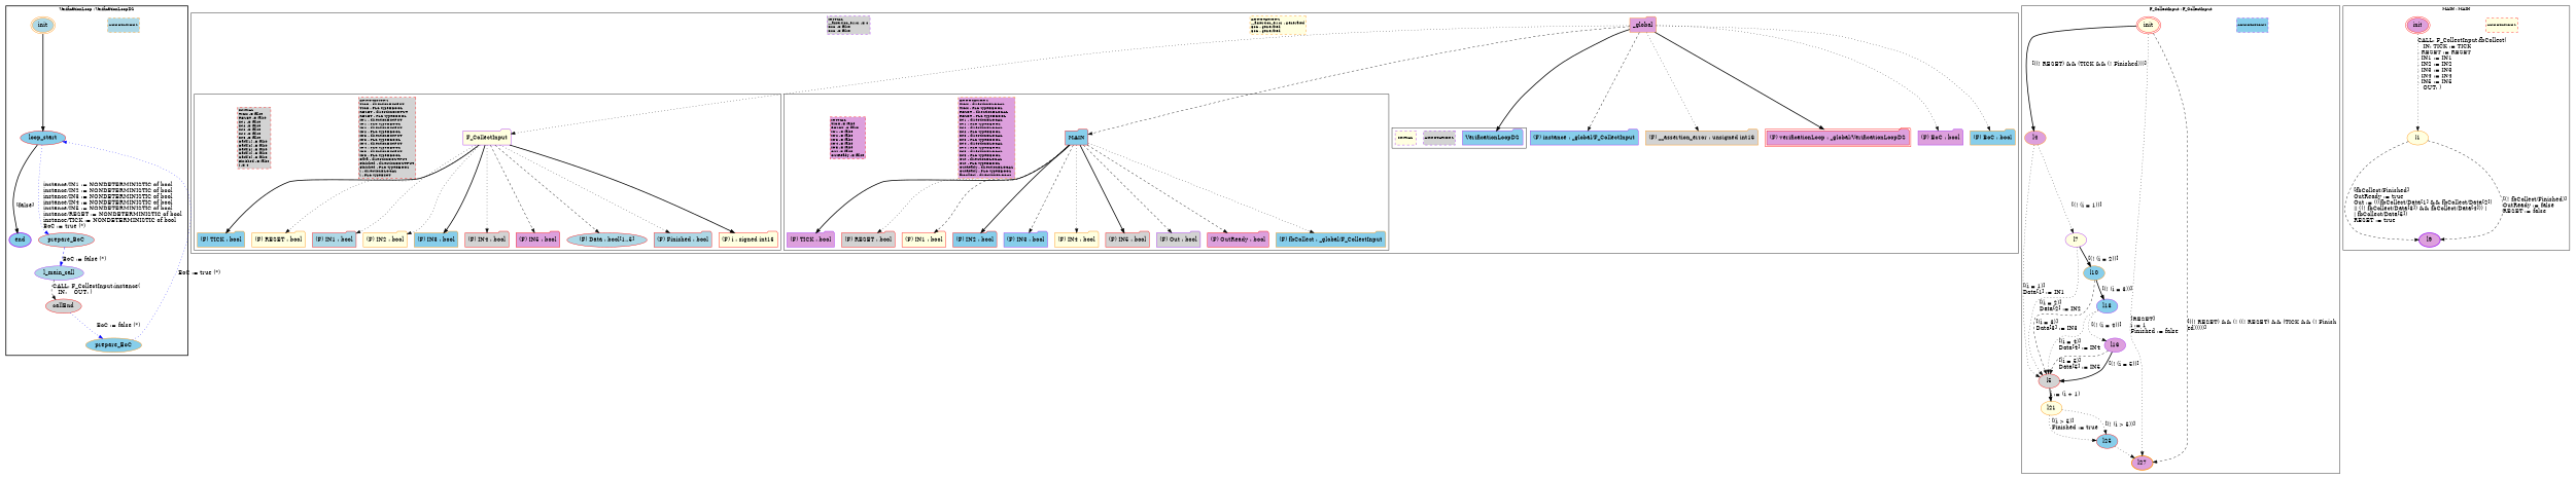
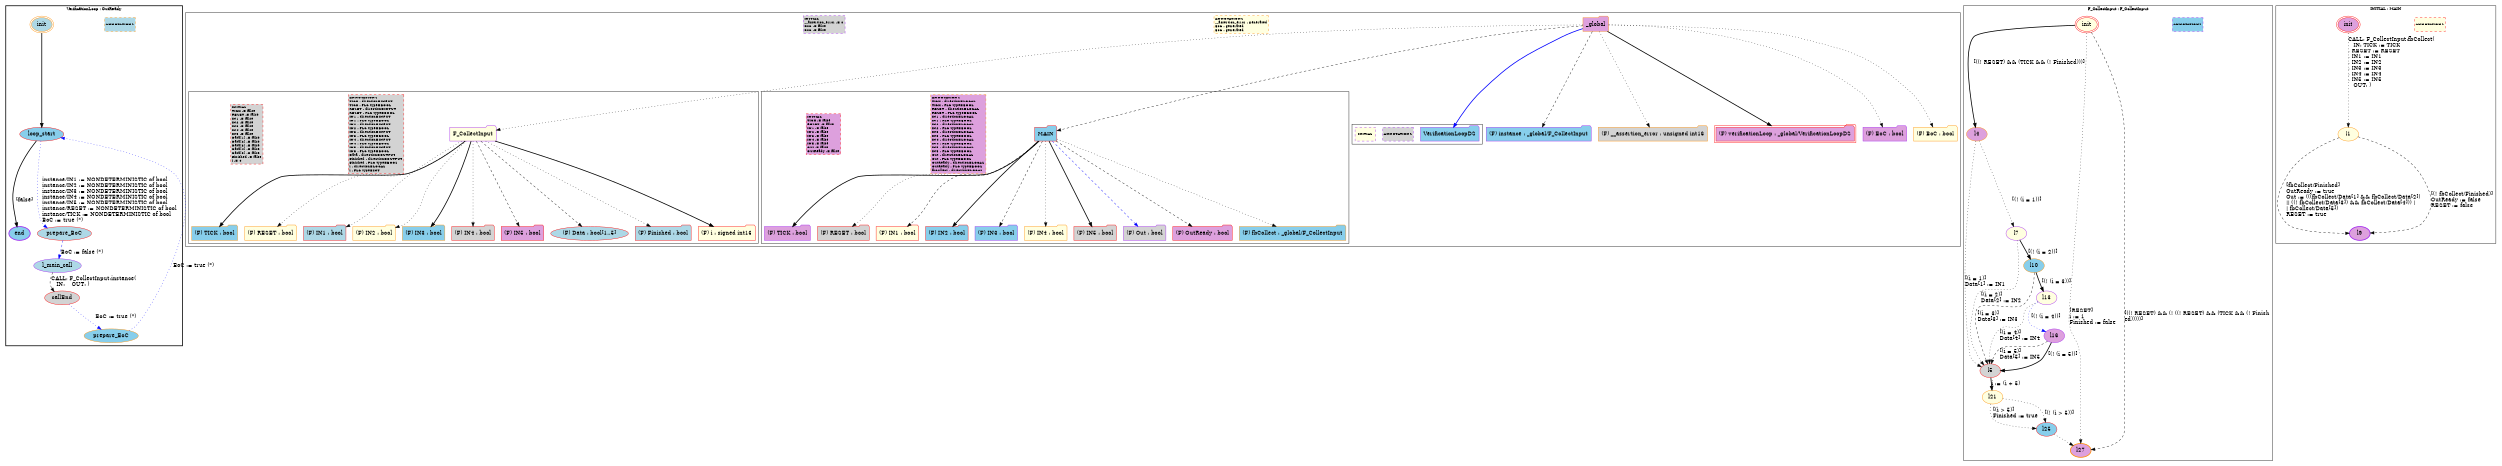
  digraph {
    node [color=red fillcolor=skyblue shape=folder style=filled]
    edge [style=dotted]
    n1 [color=darkorange fillcolor=lightblue fontsize=9 label=ANNOTATIONS margin="0.04,0.04" shape=rectangle style="dashed,filled"]
    n2 [color=darkorange fillcolor=lightblue label=init peripheries=2 shape=ellipse]
    n3 [label=loop_start shape=ellipse]
    n4 [color=purple label=end shape=ellipse style="bold,filled"]
    n5 [fillcolor=lightblue label=prepare_BoC shape=ellipse]
    n6 [color=purple fillcolor=lightblue label=l_main_call shape=ellipse]
    n7 [fillcolor=lightgrey label=callEnd shape=ellipse]
    n8 [color=darkorange label=prepare_EoC shape=ellipse]
    n9 [color=purple fillcolor=lightyellow label=F_CollectInput]
    n10 [color=darkorange label="(F) TICK : bool"]
    n11 [color=darkorange fillcolor=lightyellow label="(F) RESET : bool"]
    n12 [fillcolor=lightblue label="(F) IN1 : bool"]
    n13 [color=darkorange fillcolor=lightyellow label="(F) IN2 : bool"]
    n14 [color=darkorange label="(F) IN3 : bool"]
    n15 [fillcolor=lightgrey label="(F) IN4 : bool"]
    n16 [fillcolor=plum label="(F) IN5 : bool"]
    n17 [fillcolor=lightblue label="(F) Data : bool[1..5]" shape=ellipse]
    n18 [fillcolor=lightblue label="(F) Finished : bool"]
    n19 [fillcolor=lightyellow label="(F) i : signed int16"]
    n20 [fillcolor=lightgrey fontsize=9 label="ANNOTATIONS\lTICK : direction=INPUT\lTICK : PLC type=BOOL\lRESET : direction=INPUT\lRESET : PLC type=BOOL\lIN1 : direction=INPUT\lIN1 : PLC type=BOOL\lIN2 : direction=INPUT\lIN2 : PLC type=BOOL\lIN3 : direction=INPUT\lIN3 : PLC type=BOOL\lIN4 : direction=INPUT\lIN4 : PLC type=BOOL\lIN5 : direction=INPUT\lIN5 : PLC type=BOOL\lData : direction=OUTPUT\lFinished : direction=OUTPUT\lFinished : PLC type=BOOL\li : direction=LOCAL\li : PLC type=INT\l" margin="0.04,0.04" shape=rectangle style="dashed,filled"]
    n21 [fillcolor=lightgrey fontsize=9 label="INITIAL\lTICK := false\lRESET := false\lIN1 := false\lIN2 := false\lIN3 := false\lIN4 := false\lIN5 := false\lData[1] := false\lData[2] := false\lData[3] := false\lData[4] := false\lData[5] := false\lFinished := false\li := 0\l" margin="0.04,0.04" shape=rectangle style="dashed,filled"]
    n22 [label=MAIN]
    n23 [color=purple fillcolor=plum label="(F) TICK : bool"]
    n24 [fillcolor=lightgrey label="(F) RESET : bool"]
    n25 [fillcolor=lightyellow label="(F) IN1 : bool"]
    n26 [label="(F) IN2 : bool"]
    n27 [color=purple label="(F) IN3 : bool"]
    n28 [color=darkorange fillcolor=lightyellow label="(F) IN4 : bool"]
    n29 [fillcolor=lightgrey label="(F) IN5 : bool"]
    n30 [color=purple fillcolor=lightgrey label="(F) Out : bool"]
    n31 [fillcolor=plum label="(F) OutReady : bool"]
    n32 [color=darkorange label="(F) fbCollect : _global/F_CollectInput"]
    n33 [color=darkorange fillcolor=plum fontsize=9 label="ANNOTATIONS\lTICK : direction=LOCAL\lTICK : PLC type=BOOL\lRESET : direction=LOCAL\lRESET : PLC type=BOOL\lIN1 : direction=LOCAL\lIN1 : PLC type=BOOL\lIN2 : direction=LOCAL\lIN2 : PLC type=BOOL\lIN3 : direction=LOCAL\lIN3 : PLC type=BOOL\lIN4 : direction=LOCAL\lIN4 : PLC type=BOOL\lIN5 : direction=LOCAL\lIN5 : PLC type=BOOL\lOut : direction=LOCAL\lOut : PLC type=BOOL\lOutReady : direction=LOCAL\lOutReady : PLC type=BOOL\lfbCollect : direction=LOCAL\l" margin="0.04,0.04" shape=rectangle style="dashed,filled"]
    n34 [fillcolor=plum fontsize=9 label="INITIAL\lTICK := false\lRESET := false\lIN1 := false\lIN2 := false\lIN3 := false\lIN4 := false\lIN5 := false\lOut := false\lOutReady := false\l" margin="0.04,0.04" shape=rectangle style="dashed,filled"]
    n35 [color=purple label=VerificationLoopDS]
    n36 [color=purple fillcolor=lightgrey fontsize=9 label=ANNOTATIONS margin="0.04,0.04" shape=rectangle style="dashed,filled"]
    n37 [color=purple fillcolor=lightyellow fontsize=9 label=INITIAL margin="0.04,0.04" shape=rectangle style="dashed,filled"]
    n38 [color=darkorange fillcolor=plum label=_global]
    n39 [color=purple label="(F) instance : _global/F_CollectInput"]
    n40 [color=darkorange fillcolor=lightgrey label="(F) __assertion_error : unsigned int16"]
    n41 [fillcolor=plum label="(F) verificationLoop : _global/VerificationLoopDS" peripheries=2]
    n42 [color=purple fillcolor=plum label="(F) EoC : bool"]
-   n43 [color=darkorange label="(F) BoC : bool"]
+   n43 [color=darkorange fillcolor=lightyellow label="(F) BoC : bool"]
    n44 [color=darkorange fillcolor=lightyellow fontsize=9 label="ANNOTATIONS\l__assertion_error : generated\lEoC : generated\lBoC : generated\l" margin="0.04,0.04" shape=rectangle style="dashed,filled"]
    n45 [color=purple fillcolor=lightgrey fontsize=9 label="INITIAL\l__assertion_error := 0\lEoC := false\lBoC := false\l" margin="0.04,0.04" shape=rectangle style="dashed,filled"]
    n46 [color=purple fontsize=9 label=ANNOTATIONS margin="0.04,0.04" shape=rectangle style="dashed,filled"]
    n47 [fillcolor=lightyellow label=init peripheries=2 shape=ellipse]
    n48 [color=darkorange fillcolor=plum label=l4 shape=ellipse]
    n49 [color=darkorange fillcolor=plum label=l27 shape=ellipse style="bold,filled"]
    n50 [fillcolor=lightgrey label=l5 shape=ellipse]
    n51 [color=purple fillcolor=lightyellow label=l7 shape=ellipse]
    n52 [color=darkorange fillcolor=lightyellow label=l21 shape=ellipse]
    n53 [color=darkorange label=l10 shape=ellipse]
-   n54 [color=purple label=l13 shape=ellipse]
+   n54 [color=purple fillcolor=lightyellow label=l13 shape=ellipse]
    n55 [color=purple fillcolor=plum label=l16 shape=ellipse]
    n56 [label=l25 shape=ellipse]
    n57 [fillcolor=lightyellow fontsize=9 label=ANNOTATIONS margin="0.04,0.04" shape=rectangle style="dashed,filled"]
    n58 [fillcolor=plum label=init peripheries=2 shape=ellipse]
    n59 [color=darkorange fillcolor=lightyellow label=l1 shape=ellipse]
    n60 [color=purple fillcolor=plum label=l9 shape=ellipse style="bold,filled"]
    subgraph cluster_1 {
      color=black
      fontsize=10
-     label="VerificationLoop : VerificationLoopDS"
+     label="VerificationLoop : OutReady"
      ranksep=0.4
      style=bold
      n1
      n2
      n3
      n4
      n5
      n6
      n7
      n8
    }
    subgraph cluster_2 {
      n38
      n39
      n40
      n41
      n42
      n43
      n44
      n45
      subgraph cluster_3 {
        n9
        n10
        n11
        n12
        n13
        n14
        n15
        n16
        n17
        n18
        n19
        n20
        n21
      }
      subgraph cluster_4 {
        n22
        n23
        n24
        n25
        n26
        n27
        n28
        n29
        n30
        n31
        n32
        n33
        n34
      }
      subgraph cluster_5 {
        n35
        n36
        n37
      }
    }
    subgraph cluster_6 {
      color=black
      fontsize=10
      label="F_CollectInput : F_CollectInput"
      ranksep=0.4
      n46
      n47
      n48
      n49
      n50
      n51
      n52
      n53
      n54
      n55
      n56
    }
    subgraph cluster_7 {
      color=black
      fontsize=10
-     label="MAIN : MAIN"
+     label="INITIAL : MAIN"
      ranksep=0.4
      n57
      n58
      n59
      n60
    }
    n2 -> n3 [color=black style=bold]
    n3 -> n4 [color=black label="[false]" style=bold]
    n3 -> n5 [color=blue label="instance/IN1 := NONDETERMINISTIC of bool\linstance/IN2 := NONDETERMINISTIC of bool\linstance/IN3 := NONDETERMINISTIC of bool\linstance/IN4 := NONDETERMINISTIC of bool\linstance/IN5 := NONDETERMINISTIC of bool\linstance/RESET := NONDETERMINISTIC of bool\linstance/TICK := NONDETERMINISTIC of bool\lBoC := true (*)\l"]
    n5 -> n6 [color=blue label="BoC := false (*)" style=dashed]
    n6 -> n7 [color=black label="CALL: F_CollectInput:instance(\l   IN:    OUT: )\l" style=dashed]
-   n7 -> n8 [color=blue label="EoC := false (*)"]
+   n7 -> n8 [color=blue label="EoC := true (*)"]
    n8 -> n3 [color=blue label="EoC := true (*)"]
    n9 -> n10 [style=bold]
    n9 -> n11
    n9 -> n12
    n9 -> n13
    n9 -> n14 [style=bold]
    n9 -> n15
    n9 -> n16 [style=dashed]
    n9 -> n17 [style=dashed]
    n9 -> n18
    n9 -> n19 [style=bold]
    n22 -> n23 [style=bold]
    n22 -> n24
    n22 -> n25 [style=dashed]
    n22 -> n26 [style=bold]
    n22 -> n27 [style=dashed]
    n22 -> n28
    n22 -> n29 [style=bold]
-   n22 -> n30 [style=dashed]
+   n22 -> n30 [style=dashed color=blue]
    n22 -> n31 [style=dashed]
    n22 -> n32
    n38 -> n9
    n38 -> n22 [style=dashed]
-   n38 -> n35 [style=bold]
+   n38 -> n35 [style=bold color=blue]
    n38 -> n39 [style=dashed]
    n38 -> n40
    n38 -> n41 [style=bold]
    n38 -> n42
    n38 -> n43
    n47 -> n48 [color=black label="[((! RESET) && (TICK && (! Finished)))]" style=bold]
    n47 -> n49 [color=black label="[RESET]\li := 1\lFinished := false\l"]
    n47 -> n49 [color=black label="[((! RESET) && (! ((! RESET) && (TICK && (! Finish\led)))))]\l" style=dashed]
    n48 -> n50 [color=black label="[(i = 1)]\lData[1] := IN1\l"]
    n48 -> n51 [color=black label="[(! (i = 1))]"]
-   n50 -> n52 [color=black label="i := (i + 1)" style=bold]
+   n50 -> n52 [color=black label="i := (i + 5)" style=bold]
    n51 -> n50 [color=black label="[(i = 2)]\lData[2] := IN2\l"]
    n51 -> n53 [color=black label="[(! (i = 2))]" style=bold]
    n52 -> n56 [color=black label="[(i > 5)]\lFinished := true\l"]
    n52 -> n56 [color=black label="[(! (i > 5))]"]
    n53 -> n50 [color=black label="[(i = 3)]\lData[3] := IN3\l" style=dashed]
    n53 -> n54 [color=black label="[(! (i = 3))]" style=bold]
    n54 -> n50 [color=black label="[(i = 4)]\lData[4] := IN4\l"]
-   n54 -> n55 [color=black label="[(! (i = 4))]"]
+   n54 -> n55 [color=blue label="[(! (i = 4))]"]
    n55 -> n50 [color=black label="[(i = 5)]\lData[5] := IN5\l" style=dashed]
    n55 -> n50 [color=black label="[(! (i = 5))]" style=bold]
    n56 -> n49 [color=black]
    n58 -> n59 [color=black label="CALL: F_CollectInput:fbCollect(\l   IN: TICK := TICK\l, RESET := RESET\l, IN1 := IN1\l, IN2 := IN2\l, IN3 := IN3\l, IN4 := IN4\l, IN5 := IN5\l   OUT: )\l"]
    n59 -> n60 [color=black label="[fbCollect/Finished]\lOutReady := true\lOut := (((fbCollect/Data[1] && fbCollect/Data[2]) \l|| ((! fbCollect/Data[3]) && fbCollect/Data[4])) |\l| fbCollect/Data[5])\lRESET := true\l" style=dashed]
    n59 -> n60 [color=black label="[(! fbCollect/Finished)]\lOutReady := false\lRESET := false\l" style=dashed]
  }
